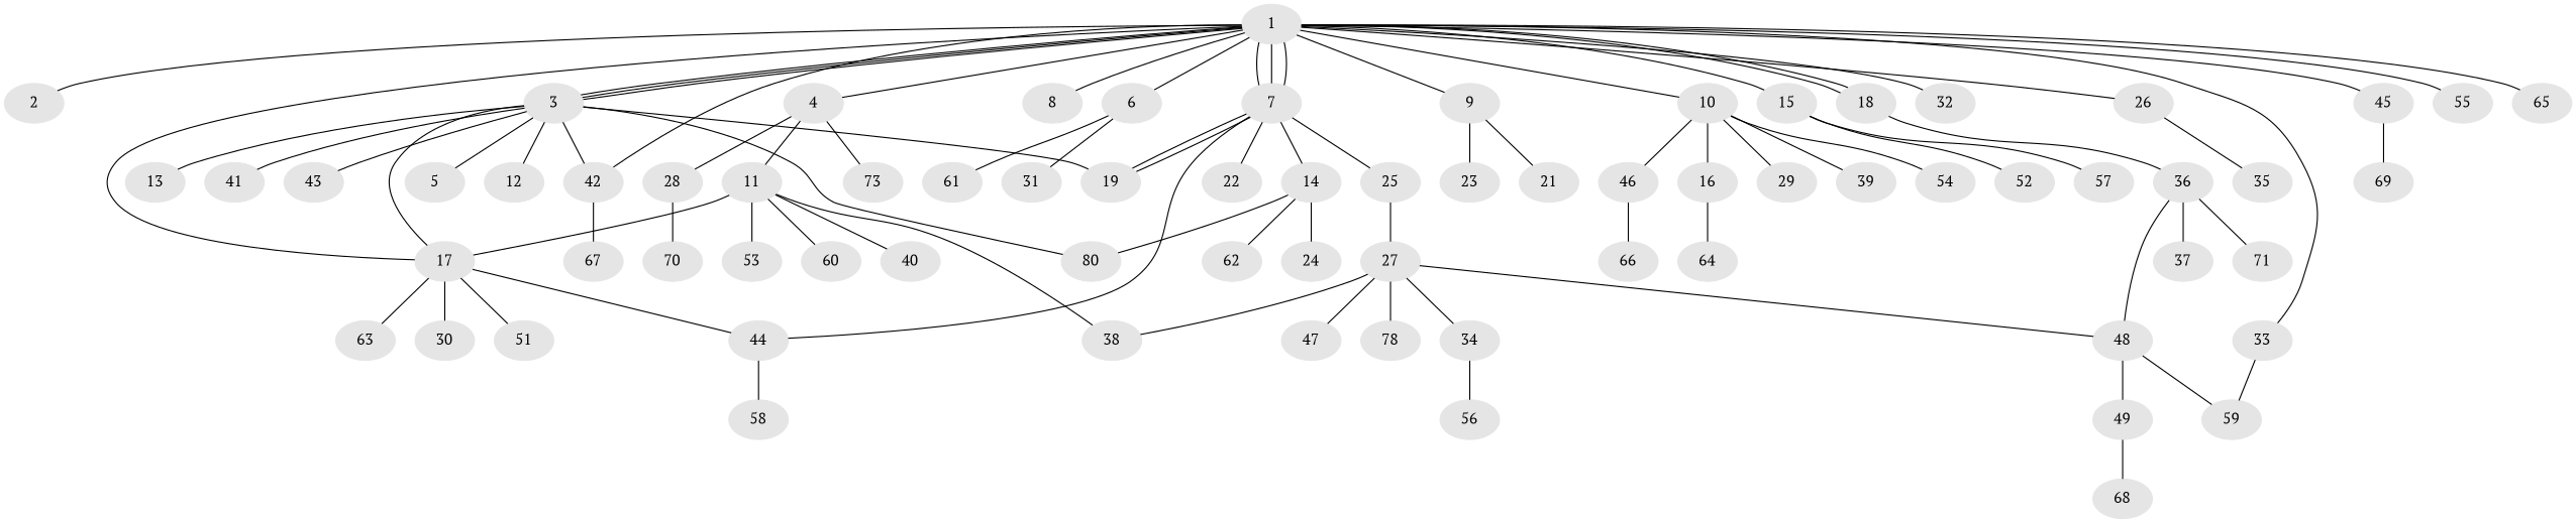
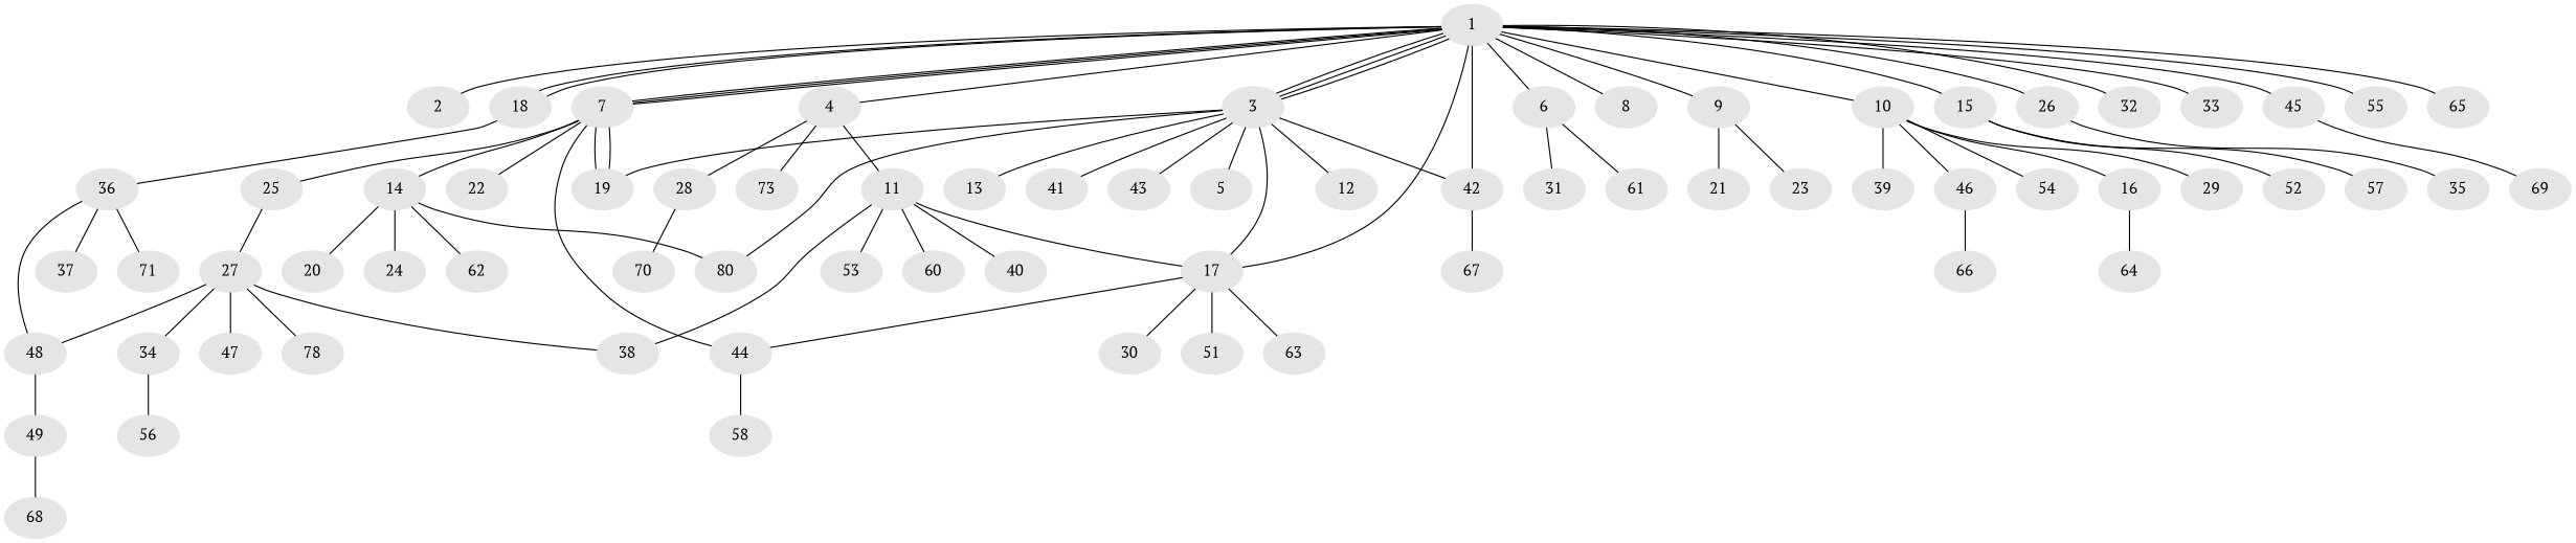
  graph {
    fontname="PT Serif"
    node [color=gray90 fontname="PT Serif" style=filled]
    edge [fontname="PT Serif"]
    1
    2
    3
    4
    6
    7
    8
    9
    10
    15
    17
    18
    26
    32
    33
    42
    45
    55
    65
    5
    12
    13
    19
    41
    43
    n26 [label=80]
    11
    28
    73
    31
    61
    14
    22
    25
    44
    21
    23
    16
    29
    39
    46
    54
    52
    57
    30
    51
    63
    36
    35
-   59
    67
    69
    48
    49
    38
    40
    53
    60
    70
+   20
    24
    62
    27
    58
    64
    66
    37
    71
    34
    47
    n71 [label=78]
    56
    68
    1 -- 2
    1 -- 3
    1 -- 3
    1 -- 3
    1 -- 4
    1 -- 6
    1 -- 7
    1 -- 7
    1 -- 7
    1 -- 8
    1 -- 9
    1 -- 10
    1 -- 15
    1 -- 17
    1 -- 18
    1 -- 18
    1 -- 26
    1 -- 32
    1 -- 33
    1 -- 42
    1 -- 45
    1 -- 55
    1 -- 65
    3 -- 17
    3 -- 42
    3 -- 5
    3 -- 12
    3 -- 13
    3 -- 19
    3 -- 41
    3 -- 43
    3 -- n26
    4 -- 11
    4 -- 28
    4 -- 73
    6 -- 31
    6 -- 61
    7 -- 19
    7 -- 19
    7 -- 14
    7 -- 22
    7 -- 25
    7 -- 44
    9 -- 21
    9 -- 23
    10 -- 16
    10 -- 29
    10 -- 39
    10 -- 46
    10 -- 54
    15 -- 52
    15 -- 57
    17 -- 44
    17 -- 30
    17 -- 51
    17 -- 63
    18 -- 36
    26 -- 35
-   33 -- 59
    42 -- 67
    45 -- 69
    11 -- 17
    11 -- 38
    11 -- 40
    11 -- 53
    11 -- 60
    28 -- 70
    14 -- n26
+   14 -- 20
    14 -- 24
    14 -- 62
    25 -- 27
    44 -- 58
    16 -- 64
    46 -- 66
    36 -- 48
    36 -- 37
    36 -- 71
-   48 -- 59
    48 -- 49
    49 -- 68
    27 -- 48
    27 -- 38
    27 -- 34
    27 -- 47
    27 -- n71
    34 -- 56
  }
